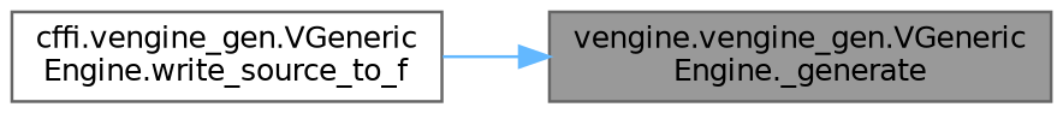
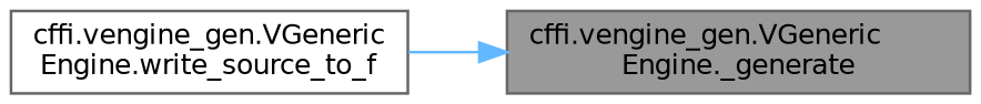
  digraph {
    rankdir=RL
    node [fontname=Helvetica fontsize=10 shape=box style=filled]
-   n1 [color=gray40 fillcolor=grey60 fontcolor=black height=0.2 label="vengine.vengine_gen.VGeneric\lEngine._generate" width=0.4]
+   n1 [color=gray40 fillcolor=grey60 fontcolor=black height=0.2 label="cffi.vengine_gen.VGeneric\lEngine._generate" width=0.4]
    n2 [color=grey40 fillcolor=white height=0.2 label="cffi.vengine_gen.VGeneric\lEngine.write_source_to_f" width=0.4]
    n1 -> n2 [color=steelblue1 dir=back fontname=Helvetica fontsize=10 labelfontname=Helvetica labelfontsize=10 style=solid]
  }
